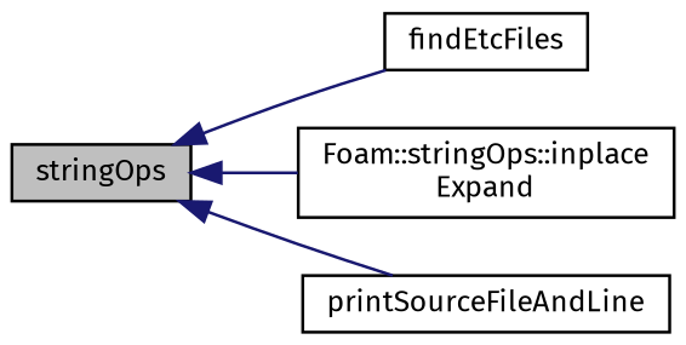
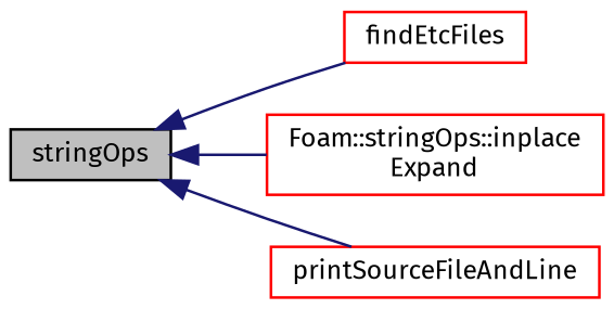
  digraph {
    fontname="Fira Sans"
    rankdir=LR
    node [color=black fontname="Fira Sans" fontsize=10 shape=record]
    edge [color=midnightblue dir=back fontname="Fira Sans" fontsize=10 labelfontname=FreeSans labelfontsize=10 style=solid]
    n1 [fillcolor=grey75 fontcolor=black height=0.2 label=stringOps style=filled width=0.4]
-   n2 [height=0.2 label=findEtcFiles width=0.4]
-   n3 [height=0.2 label="Foam::stringOps::inplace\lExpand" width=0.4]
-   n4 [height=0.2 label=printSourceFileAndLine width=0.4]
+   n2 [color=red height=0.2 label=findEtcFiles width=0.4]
+   n3 [color=red height=0.2 label="Foam::stringOps::inplace\lExpand" width=0.4]
+   n4 [color=red height=0.2 label=printSourceFileAndLine width=0.4]
    n1 -> n2
    n1 -> n3
    n1 -> n4
  }
